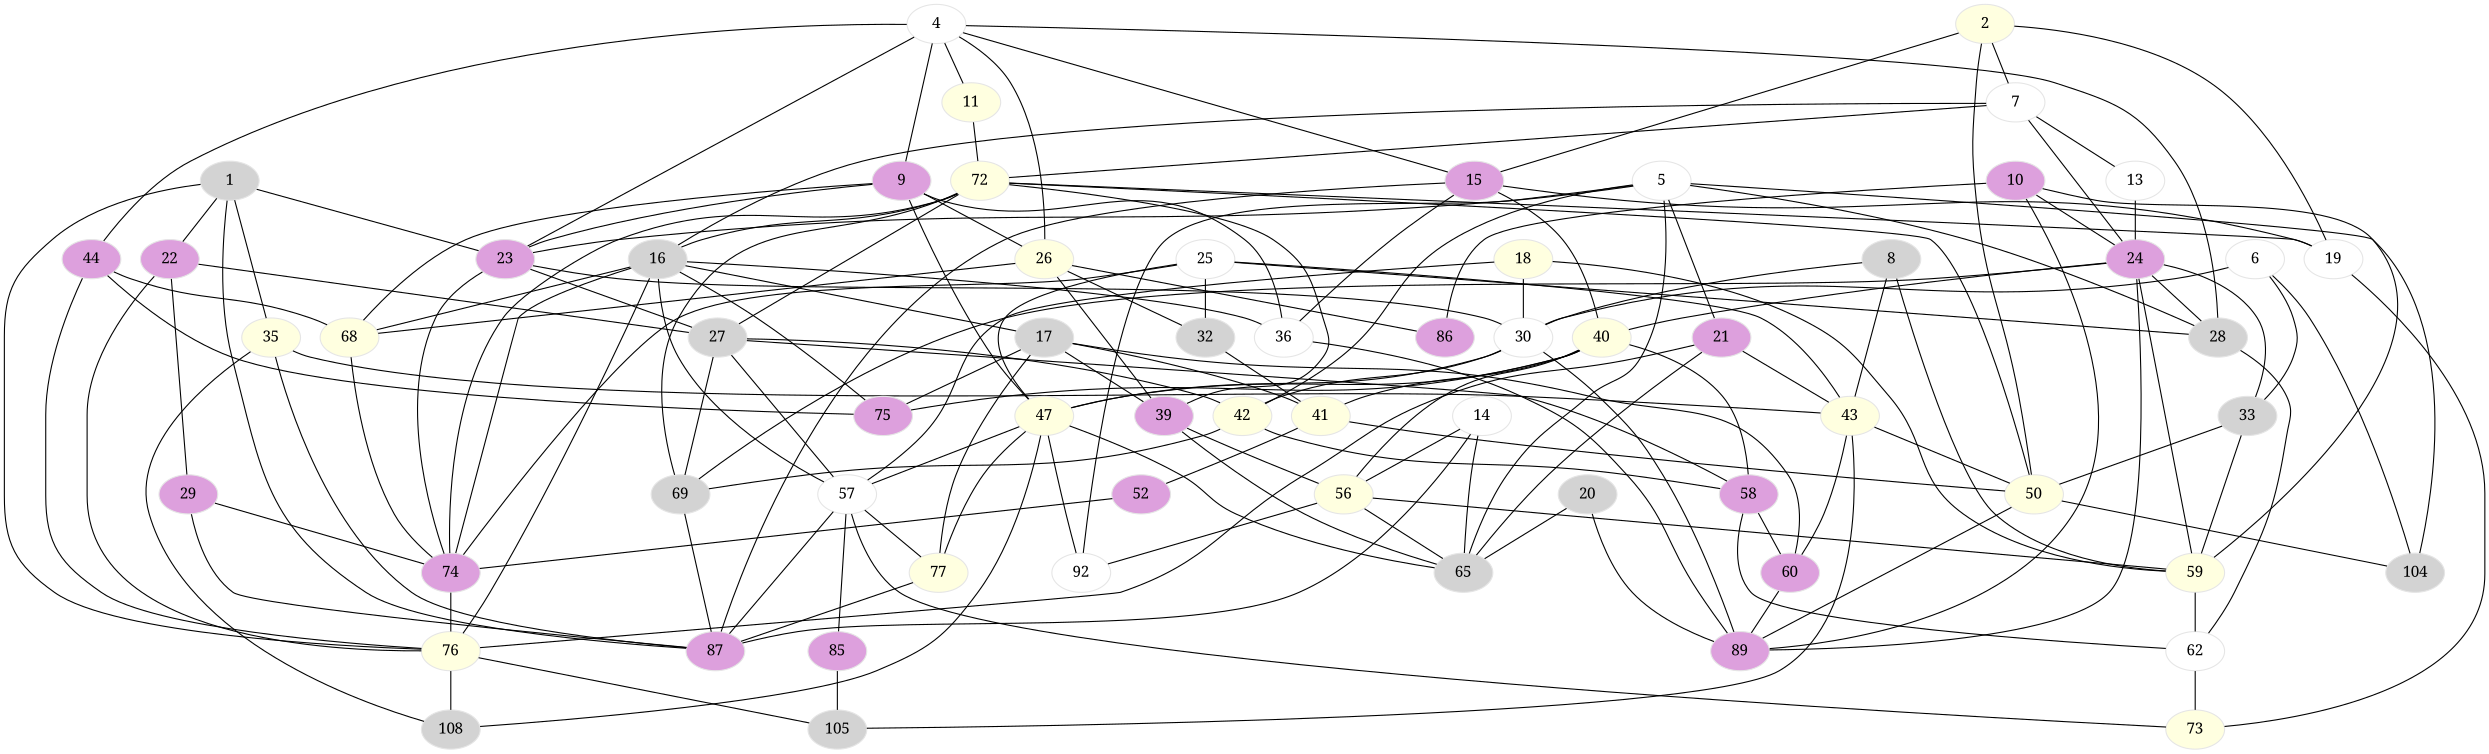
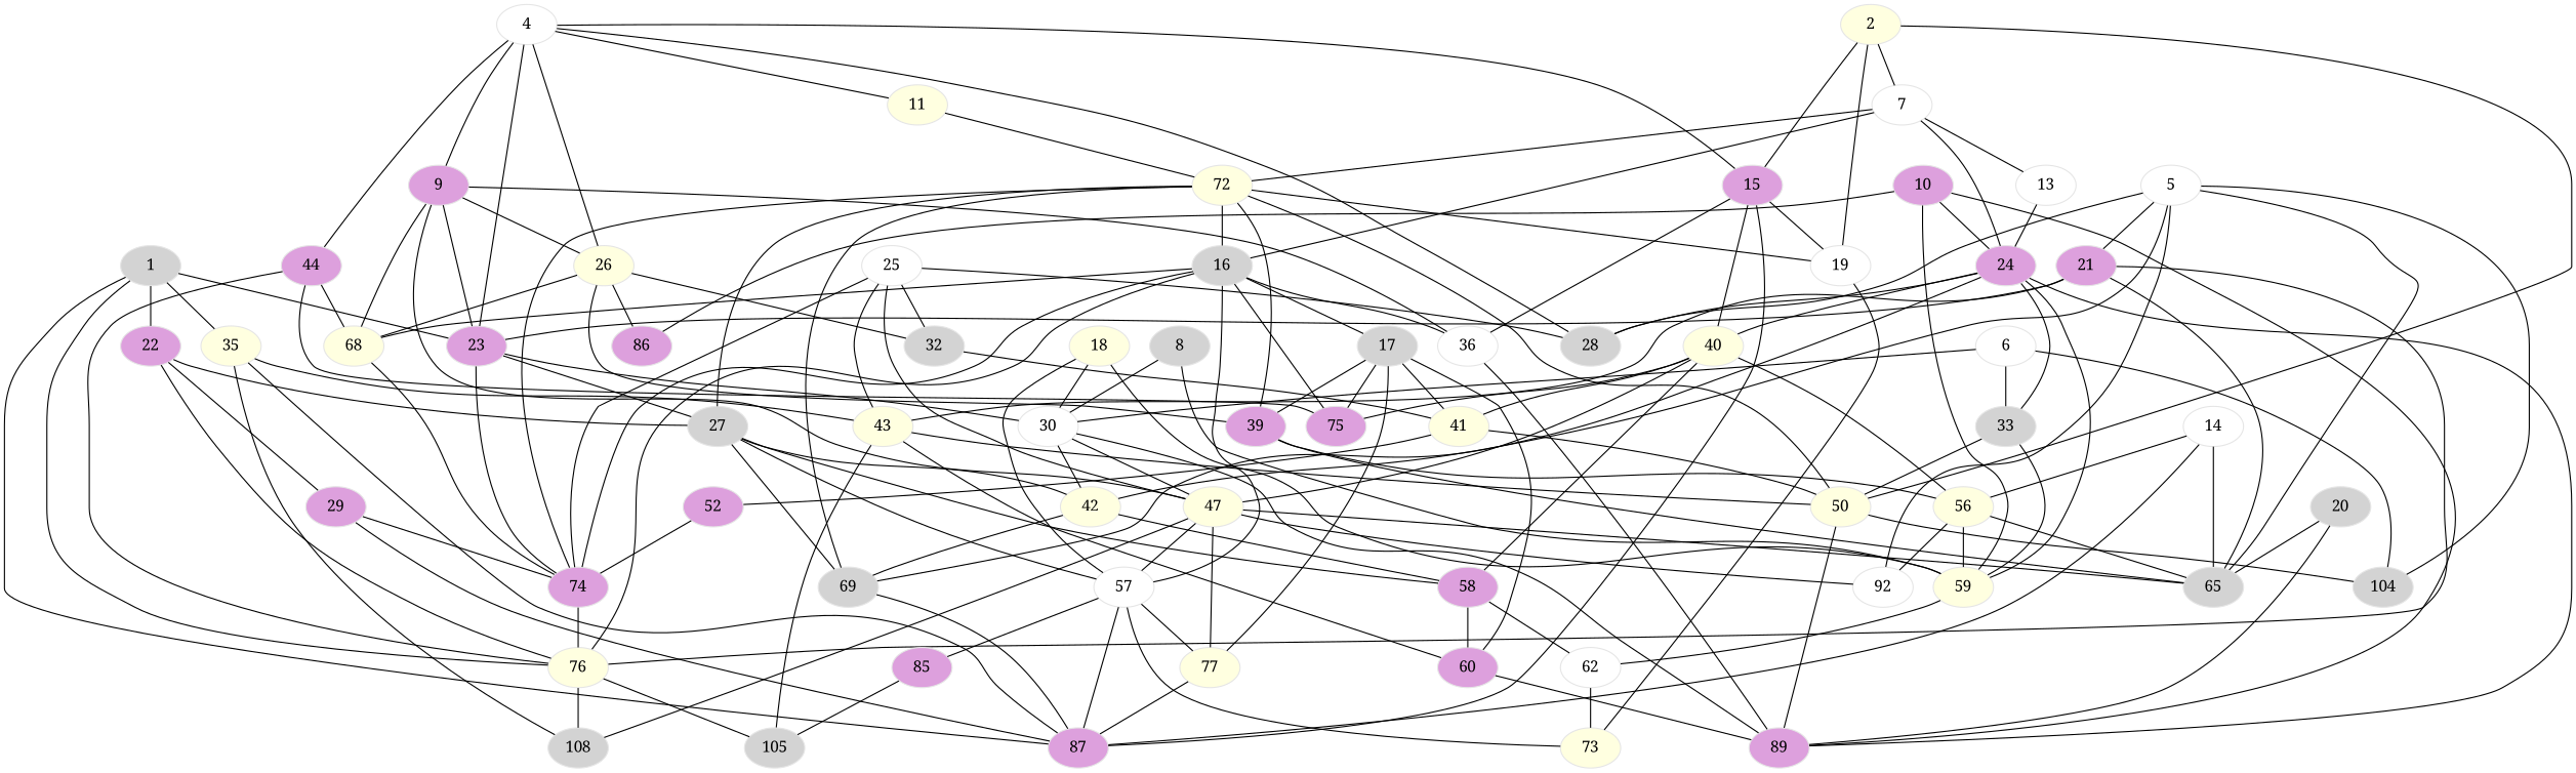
  graph {
    fontname="Noto Serif"
    node [color=gray90 fillcolor=plum fontname="Noto Serif" style=filled]
    edge [fontname="Noto Serif"]
    1 [fillcolor=lightgrey super="+78"]
    22
    23 [super="+45"]
    35 [fillcolor=lightyellow super="+51"]
    76 [fillcolor=lightyellow super="+101"]
    87 [super="+106"]
    27 [fillcolor=lightgrey super="+66"]
    29
    30 [fillcolor=white super="+80"]
    74 [super="+95"]
    43 [fillcolor=lightyellow super="+61"]
    108 [fillcolor=lightgrey]
    105 [fillcolor=lightgrey]
    2 [fillcolor=lightyellow super="+55"]
    7 [fillcolor=white]
    15 [super="+79"]
    19 [fillcolor=white]
    50 [fillcolor=lightyellow super="+93"]
    24 [super="+97"]
    n20 [fillcolor=lightyellow label=72 super="+67"]
    13 [fillcolor=white]
    16 [fillcolor=lightgrey super="+102"]
    36 [fillcolor=white super="+70"]
    40 [fillcolor=lightyellow super="+98"]
    73 [fillcolor=lightyellow]
    104 [fillcolor=lightgrey super="+110"]
    89 [super="+109"]
    20 [fillcolor=lightgrey super="+34"]
    65 [fillcolor=lightgrey super="+81"]
    28 [fillcolor=lightgrey super="+49"]
    33 [fillcolor=lightgrey]
    59 [fillcolor=lightyellow super="+96"]
    69 [fillcolor=lightgrey super="+83"]
    68 [fillcolor=lightyellow super="+71"]
    4 [fillcolor=white super="+37"]
    9 [super="+54"]
    11 [fillcolor=lightyellow]
    26 [fillcolor=lightyellow super="+88"]
    44 [super="+72"]
    47 [fillcolor=lightyellow super="+99"]
    86
    39
    32 [fillcolor=lightgrey]
    62 [fillcolor=white super="+63"]
    75
    5 [fillcolor=white super="+107"]
    21 [super="+31"]
    42 [fillcolor=lightyellow super="+53"]
    92 [fillcolor=white]
    58 [super="+82"]
    6 [fillcolor=white]
    17 [fillcolor=lightgrey super="+64"]
    57 [fillcolor=white super="+90"]
    8 [fillcolor=lightgrey]
    60
    77 [fillcolor=lightyellow]
    10 [super="+84"]
    56 [fillcolor=lightyellow super="+91"]
    14 [fillcolor=white super="+38"]
    41 [fillcolor=lightyellow super="+94"]
    85
    52
    18 [fillcolor=lightyellow super="+48"]
    25 [fillcolor=white super="+100"]
    1 -- 22
    1 -- 23
    1 -- 35
    1 -- 76
    1 -- 87
    22 -- 76
    22 -- 27
    22 -- 29
    23 -- 27
    23 -- 30
    23 -- 74
    35 -- 87
    35 -- 43
    35 -- 108
    76 -- 108
    76 -- 105
    27 -- 69
    27 -- 42
    27 -- 58
    27 -- 57
    29 -- 87
    29 -- 74
    30 -- 89 [weight=2]
    30 -- 47
    30 -- 42
    74 -- 76 [weight=2]
    43 -- 105
    43 -- 50
    43 -- 60
    2 -- 7
    2 -- 15
    2 -- 19
    2 -- 50
    7 -- 24
    7 -- n20
    7 -- 13
    7 -- 16
    15 -- 87
    15 -- 19
    15 -- 36
    15 -- 40
    19 -- 73
    50 -- 104
    50 -- 89
    24 -- 40
    24 -- 89
    24 -- 28
    24 -- 33
    24 -- 59
    24 -- 69
    n20 -- 27
    n20 -- 74
    n20 -- 19
    n20 -- 50
    n20 -- 16
    n20 -- 69
    n20 -- 39
    13 -- 24
    16 -- 76
    16 -- 74
    16 -- 36 [weight=2]
    16 -- 68
    16 -- 75
    16 -- 17
    16 -- 57
    36 -- 89
    40 -- 47
    40 -- 75
    40 -- 58
    40 -- 56
    40 -- 41
    20 -- 89
    20 -- 65
-   28 -- 62
    33 -- 50
    33 -- 59
    59 -- 62
    69 -- 87
    68 -- 74
    4 -- 23
    4 -- 15
    4 -- 28
    4 -- 9
    4 -- 11
    4 -- 26
    4 -- 44 [weight=2]
    9 -- 23
    9 -- 36
    9 -- 68
    9 -- 26
    9 -- 47
    11 -- n20
    26 -- 68
    26 -- 86
    26 -- 39
    26 -- 32
    44 -- 76
    44 -- 68
    44 -- 75
    47 -- 108
    47 -- 65
    47 -- 92
    47 -- 57
    47 -- 77
    39 -- 65
    39 -- 56
    32 -- 41
    62 -- 73
-   5 -- 23
+   21 -- 23
    5 -- 104
    5 -- 65
    5 -- 28
    5 -- 21
    5 -- 42
    5 -- 92
    21 -- 76
    21 -- 43
    21 -- 65
    42 -- 69
    42 -- 58
    58 -- 62
    58 -- 60
    6 -- 30
    6 -- 104
    6 -- 33
    17 -- 39
    17 -- 75
    17 -- 60
    17 -- 77
    17 -- 41
    57 -- 87
    57 -- 73
    57 -- 77
    57 -- 85
    8 -- 30
-   8 -- 43
    8 -- 59
    60 -- 89
    77 -- 87
    10 -- 24
    10 -- 89
    10 -- 59
    10 -- 86
    56 -- 65
    56 -- 59 [weight=2]
    56 -- 92
    14 -- 87
    14 -- 65
    14 -- 56
    41 -- 50
    41 -- 52
    85 -- 105
    52 -- 74
    18 -- 30
    18 -- 59
    18 -- 57
    25 -- 74
    25 -- 43
    25 -- 28
    25 -- 47
    25 -- 32
  }
